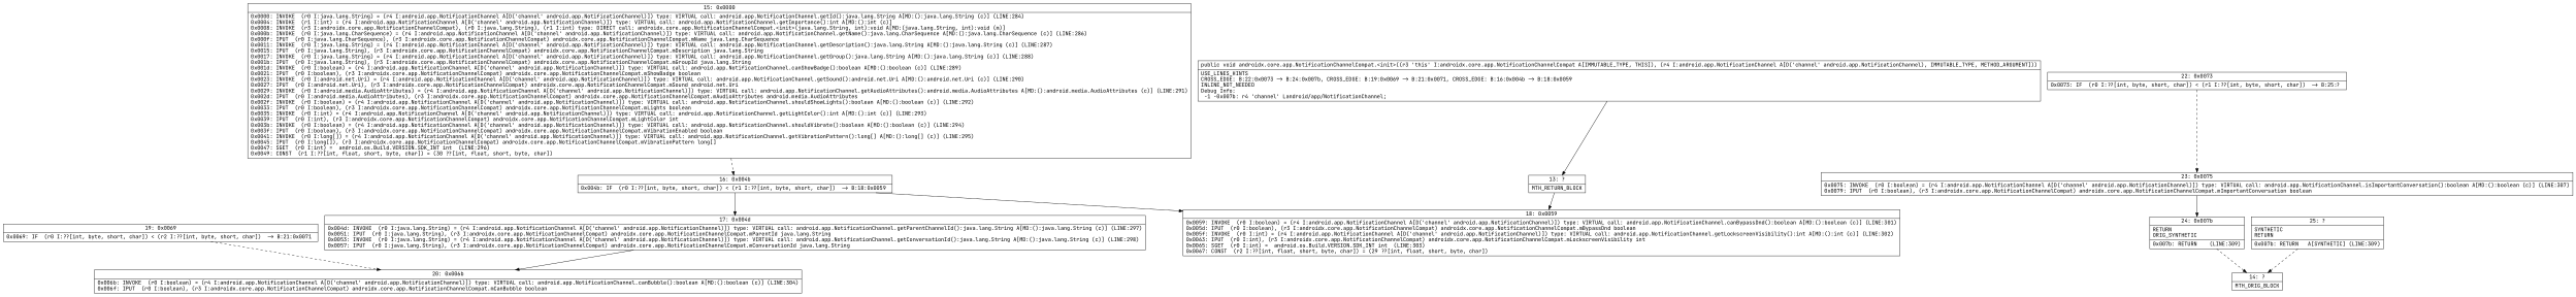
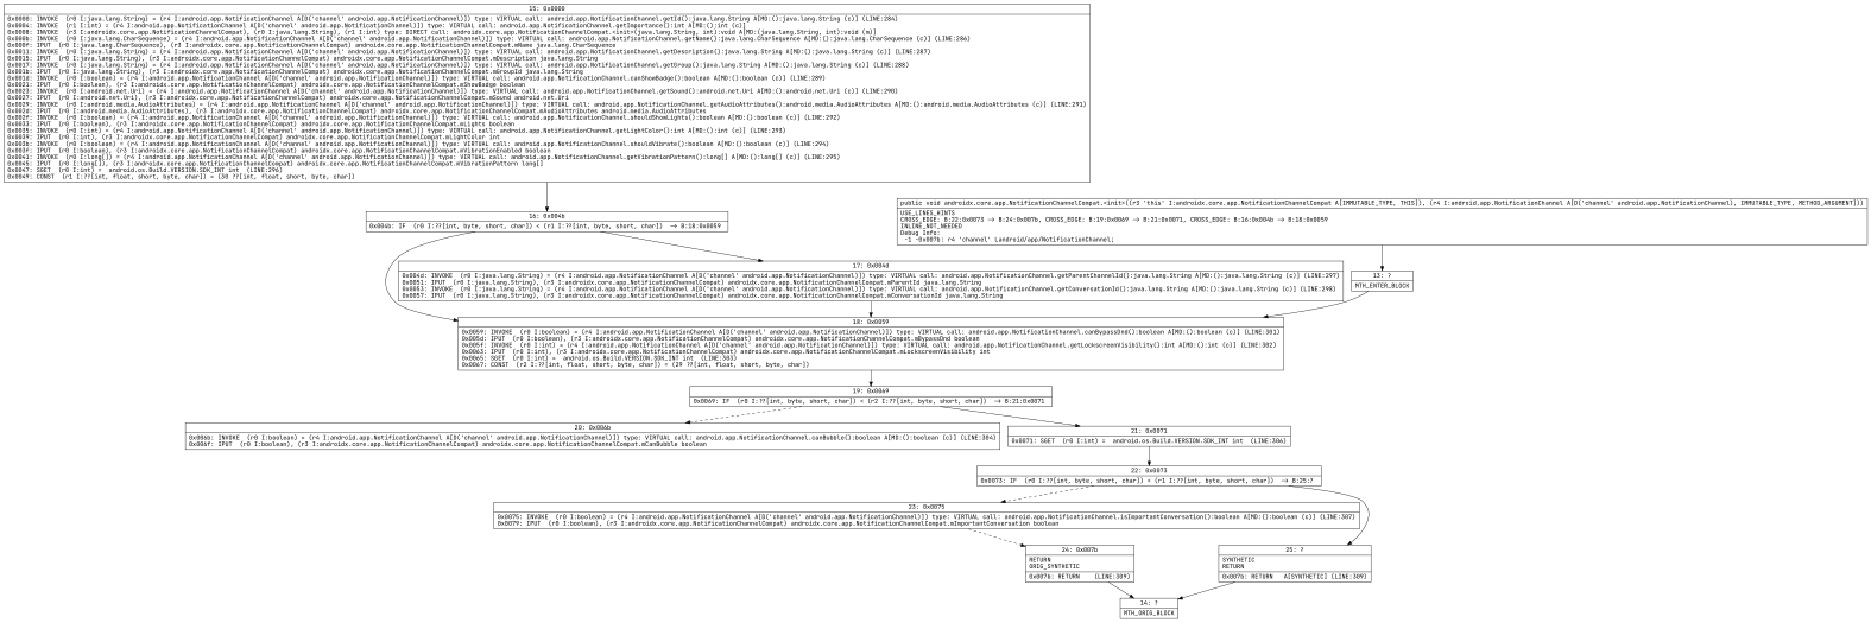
  digraph {
    fontname="JetBrains Mono"
    node [fontname="JetBrains Mono" shape=record]
    edge [fontname="JetBrains Mono"]
-   n1 [label="{13\:\ ?|MTH_RETURN_BLOCK\l}"]
+   n1 [label="{13\:\ ?|MTH_ENTER_BLOCK\l}"]
    n2 [label="{18\:\ 0x0059|0x0059: INVOKE  (r0 I:boolean) = (r4 I:android.app.NotificationChannel A[D('channel' android.app.NotificationChannel)]) type: VIRTUAL call: android.app.NotificationChannel.canBypassDnd():boolean A[MD:():boolean (c)] (LINE:301)\l0x005d: IPUT  (r0 I:boolean), (r3 I:androidx.core.app.NotificationChannelCompat) androidx.core.app.NotificationChannelCompat.mBypassDnd boolean \l0x005f: INVOKE  (r0 I:int) = (r4 I:android.app.NotificationChannel A[D('channel' android.app.NotificationChannel)]) type: VIRTUAL call: android.app.NotificationChannel.getLockscreenVisibility():int A[MD:():int (c)] (LINE:302)\l0x0063: IPUT  (r0 I:int), (r3 I:androidx.core.app.NotificationChannelCompat) androidx.core.app.NotificationChannelCompat.mLockscreenVisibility int \l0x0065: SGET  (r0 I:int) =  android.os.Build.VERSION.SDK_INT int  (LINE:303)\l0x0067: CONST  (r2 I:??[int, float, short, byte, char]) = (29 ??[int, float, short, byte, char]) \l}"]
    n3 [label="{15\:\ 0x0000|0x0000: INVOKE  (r0 I:java.lang.String) = (r4 I:android.app.NotificationChannel A[D('channel' android.app.NotificationChannel)]) type: VIRTUAL call: android.app.NotificationChannel.getId():java.lang.String A[MD:():java.lang.String (c)] (LINE:284)\l0x0004: INVOKE  (r1 I:int) = (r4 I:android.app.NotificationChannel A[D('channel' android.app.NotificationChannel)]) type: VIRTUAL call: android.app.NotificationChannel.getImportance():int A[MD:():int (c)]\l0x0008: INVOKE  (r3 I:androidx.core.app.NotificationChannelCompat), (r0 I:java.lang.String), (r1 I:int) type: DIRECT call: androidx.core.app.NotificationChannelCompat.\<init\>(java.lang.String, int):void A[MD:(java.lang.String, int):void (m)]\l0x000b: INVOKE  (r0 I:java.lang.CharSequence) = (r4 I:android.app.NotificationChannel A[D('channel' android.app.NotificationChannel)]) type: VIRTUAL call: android.app.NotificationChannel.getName():java.lang.CharSequence A[MD:():java.lang.CharSequence (c)] (LINE:286)\l0x000f: IPUT  (r0 I:java.lang.CharSequence), (r3 I:androidx.core.app.NotificationChannelCompat) androidx.core.app.NotificationChannelCompat.mName java.lang.CharSequence \l0x0011: INVOKE  (r0 I:java.lang.String) = (r4 I:android.app.NotificationChannel A[D('channel' android.app.NotificationChannel)]) type: VIRTUAL call: android.app.NotificationChannel.getDescription():java.lang.String A[MD:():java.lang.String (c)] (LINE:287)\l0x0015: IPUT  (r0 I:java.lang.String), (r3 I:androidx.core.app.NotificationChannelCompat) androidx.core.app.NotificationChannelCompat.mDescription java.lang.String \l0x0017: INVOKE  (r0 I:java.lang.String) = (r4 I:android.app.NotificationChannel A[D('channel' android.app.NotificationChannel)]) type: VIRTUAL call: android.app.NotificationChannel.getGroup():java.lang.String A[MD:():java.lang.String (c)] (LINE:288)\l0x001b: IPUT  (r0 I:java.lang.String), (r3 I:androidx.core.app.NotificationChannelCompat) androidx.core.app.NotificationChannelCompat.mGroupId java.lang.String \l0x001d: INVOKE  (r0 I:boolean) = (r4 I:android.app.NotificationChannel A[D('channel' android.app.NotificationChannel)]) type: VIRTUAL call: android.app.NotificationChannel.canShowBadge():boolean A[MD:():boolean (c)] (LINE:289)\l0x0021: IPUT  (r0 I:boolean), (r3 I:androidx.core.app.NotificationChannelCompat) androidx.core.app.NotificationChannelCompat.mShowBadge boolean \l0x0023: INVOKE  (r0 I:android.net.Uri) = (r4 I:android.app.NotificationChannel A[D('channel' android.app.NotificationChannel)]) type: VIRTUAL call: android.app.NotificationChannel.getSound():android.net.Uri A[MD:():android.net.Uri (c)] (LINE:290)\l0x0027: IPUT  (r0 I:android.net.Uri), (r3 I:androidx.core.app.NotificationChannelCompat) androidx.core.app.NotificationChannelCompat.mSound android.net.Uri \l0x0029: INVOKE  (r0 I:android.media.AudioAttributes) = (r4 I:android.app.NotificationChannel A[D('channel' android.app.NotificationChannel)]) type: VIRTUAL call: android.app.NotificationChannel.getAudioAttributes():android.media.AudioAttributes A[MD:():android.media.AudioAttributes (c)] (LINE:291)\l0x002d: IPUT  (r0 I:android.media.AudioAttributes), (r3 I:androidx.core.app.NotificationChannelCompat) androidx.core.app.NotificationChannelCompat.mAudioAttributes android.media.AudioAttributes \l0x002f: INVOKE  (r0 I:boolean) = (r4 I:android.app.NotificationChannel A[D('channel' android.app.NotificationChannel)]) type: VIRTUAL call: android.app.NotificationChannel.shouldShowLights():boolean A[MD:():boolean (c)] (LINE:292)\l0x0033: IPUT  (r0 I:boolean), (r3 I:androidx.core.app.NotificationChannelCompat) androidx.core.app.NotificationChannelCompat.mLights boolean \l0x0035: INVOKE  (r0 I:int) = (r4 I:android.app.NotificationChannel A[D('channel' android.app.NotificationChannel)]) type: VIRTUAL call: android.app.NotificationChannel.getLightColor():int A[MD:():int (c)] (LINE:293)\l0x0039: IPUT  (r0 I:int), (r3 I:androidx.core.app.NotificationChannelCompat) androidx.core.app.NotificationChannelCompat.mLightColor int \l0x003b: INVOKE  (r0 I:boolean) = (r4 I:android.app.NotificationChannel A[D('channel' android.app.NotificationChannel)]) type: VIRTUAL call: android.app.NotificationChannel.shouldVibrate():boolean A[MD:():boolean (c)] (LINE:294)\l0x003f: IPUT  (r0 I:boolean), (r3 I:androidx.core.app.NotificationChannelCompat) androidx.core.app.NotificationChannelCompat.mVibrationEnabled boolean \l0x0041: INVOKE  (r0 I:long[]) = (r4 I:android.app.NotificationChannel A[D('channel' android.app.NotificationChannel)]) type: VIRTUAL call: android.app.NotificationChannel.getVibrationPattern():long[] A[MD:():long[] (c)] (LINE:295)\l0x0045: IPUT  (r0 I:long[]), (r3 I:androidx.core.app.NotificationChannelCompat) androidx.core.app.NotificationChannelCompat.mVibrationPattern long[] \l0x0047: SGET  (r0 I:int) =  android.os.Build.VERSION.SDK_INT int  (LINE:296)\l0x0049: CONST  (r1 I:??[int, float, short, byte, char]) = (30 ??[int, float, short, byte, char]) \l}"]
    n4 [label="{16\:\ 0x004b|0x004b: IF  (r0 I:??[int, byte, short, char]) \< (r1 I:??[int, byte, short, char])  \-\> B:18:0x0059 \l}"]
    n5 [label="{17\:\ 0x004d|0x004d: INVOKE  (r0 I:java.lang.String) = (r4 I:android.app.NotificationChannel A[D('channel' android.app.NotificationChannel)]) type: VIRTUAL call: android.app.NotificationChannel.getParentChannelId():java.lang.String A[MD:():java.lang.String (c)] (LINE:297)\l0x0051: IPUT  (r0 I:java.lang.String), (r3 I:androidx.core.app.NotificationChannelCompat) androidx.core.app.NotificationChannelCompat.mParentId java.lang.String \l0x0053: INVOKE  (r0 I:java.lang.String) = (r4 I:android.app.NotificationChannel A[D('channel' android.app.NotificationChannel)]) type: VIRTUAL call: android.app.NotificationChannel.getConversationId():java.lang.String A[MD:():java.lang.String (c)] (LINE:298)\l0x0057: IPUT  (r0 I:java.lang.String), (r3 I:androidx.core.app.NotificationChannelCompat) androidx.core.app.NotificationChannelCompat.mConversationId java.lang.String \l}"]
    n6 [label="{19\:\ 0x0069|0x0069: IF  (r0 I:??[int, byte, short, char]) \< (r2 I:??[int, byte, short, char])  \-\> B:21:0x0071 \l}"]
    n7 [label="{20\:\ 0x006b|0x006b: INVOKE  (r0 I:boolean) = (r4 I:android.app.NotificationChannel A[D('channel' android.app.NotificationChannel)]) type: VIRTUAL call: android.app.NotificationChannel.canBubble():boolean A[MD:():boolean (c)] (LINE:304)\l0x006f: IPUT  (r0 I:boolean), (r3 I:androidx.core.app.NotificationChannelCompat) androidx.core.app.NotificationChannelCompat.mCanBubble boolean \l}"]
+   n8 [label="{21\:\ 0x0071|0x0071: SGET  (r0 I:int) =  android.os.Build.VERSION.SDK_INT int  (LINE:306)\l}"]
    n9 [label="{22\:\ 0x0073|0x0073: IF  (r0 I:??[int, byte, short, char]) \< (r1 I:??[int, byte, short, char])  \-\> B:25:? \l}"]
    n10 [label="{23\:\ 0x0075|0x0075: INVOKE  (r0 I:boolean) = (r4 I:android.app.NotificationChannel A[D('channel' android.app.NotificationChannel)]) type: VIRTUAL call: android.app.NotificationChannel.isImportantConversation():boolean A[MD:():boolean (c)] (LINE:307)\l0x0079: IPUT  (r0 I:boolean), (r3 I:androidx.core.app.NotificationChannelCompat) androidx.core.app.NotificationChannelCompat.mImportantConversation boolean \l}"]
    n11 [label="{25\:\ ?|SYNTHETIC\lRETURN\l|0x007b: RETURN   A[SYNTHETIC] (LINE:309)\l}"]
    n12 [label="{24\:\ 0x007b|RETURN\lORIG_SYNTHETIC\l|0x007b: RETURN    (LINE:309)\l}"]
    n13 [label="{14\:\ ?|MTH_ORIG_BLOCK\l}"]
    n14 [label="{public void androidx.core.app.NotificationChannelCompat.\<init\>((r3 'this' I:androidx.core.app.NotificationChannelCompat A[IMMUTABLE_TYPE, THIS]), (r4 I:android.app.NotificationChannel A[D('channel' android.app.NotificationChannel), IMMUTABLE_TYPE, METHOD_ARGUMENT]))  | USE_LINES_HINTS\lCROSS_EDGE: B:22:0x0073 \-\> B:24:0x007b, CROSS_EDGE: B:19:0x0069 \-\> B:21:0x0071, CROSS_EDGE: B:16:0x004b \-\> B:18:0x0059\lINLINE_NOT_NEEDED\lDebug Info:\l  \-1 \-0x007b: r4 'channel' Landroid\/app\/NotificationChannel;\l}"]
    n1 -> n2
-   n3 -> n4 [style=dashed]
+   n2 -> n6
+   n3 -> n4
    n4 -> n2
    n4 -> n5 [style=solid]
-   n5 -> n7
+   n5 -> n2
    n6 -> n7 [style=dashed]
+   n6 -> n8
+   n8 -> n9
    n9 -> n10 [style=dashed]
-   n10 -> n12
-   n11 -> n13 [style=dashed]
-   n12 -> n13 [style=dashed]
+   n9 -> n11
+   n10 -> n12 [style=dashed]
+   n11 -> n13
+   n12 -> n13
    n14 -> n1
  }
